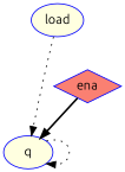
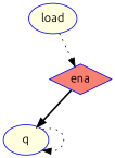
  digraph {
    fontname=Ubuntu
    node [color=blue fillcolor=lightyellow fontname=Ubuntu shape=ellipse style=filled]
    edge [fontname=Ubuntu style=dotted weight=8.0]
    q
    load
    ena [fillcolor=salmon shape=diamond]
    q -> q
-   load -> q [weight=9.0]
+   load -> ena [weight=9.0]
    ena -> q [style=bold]
  }
